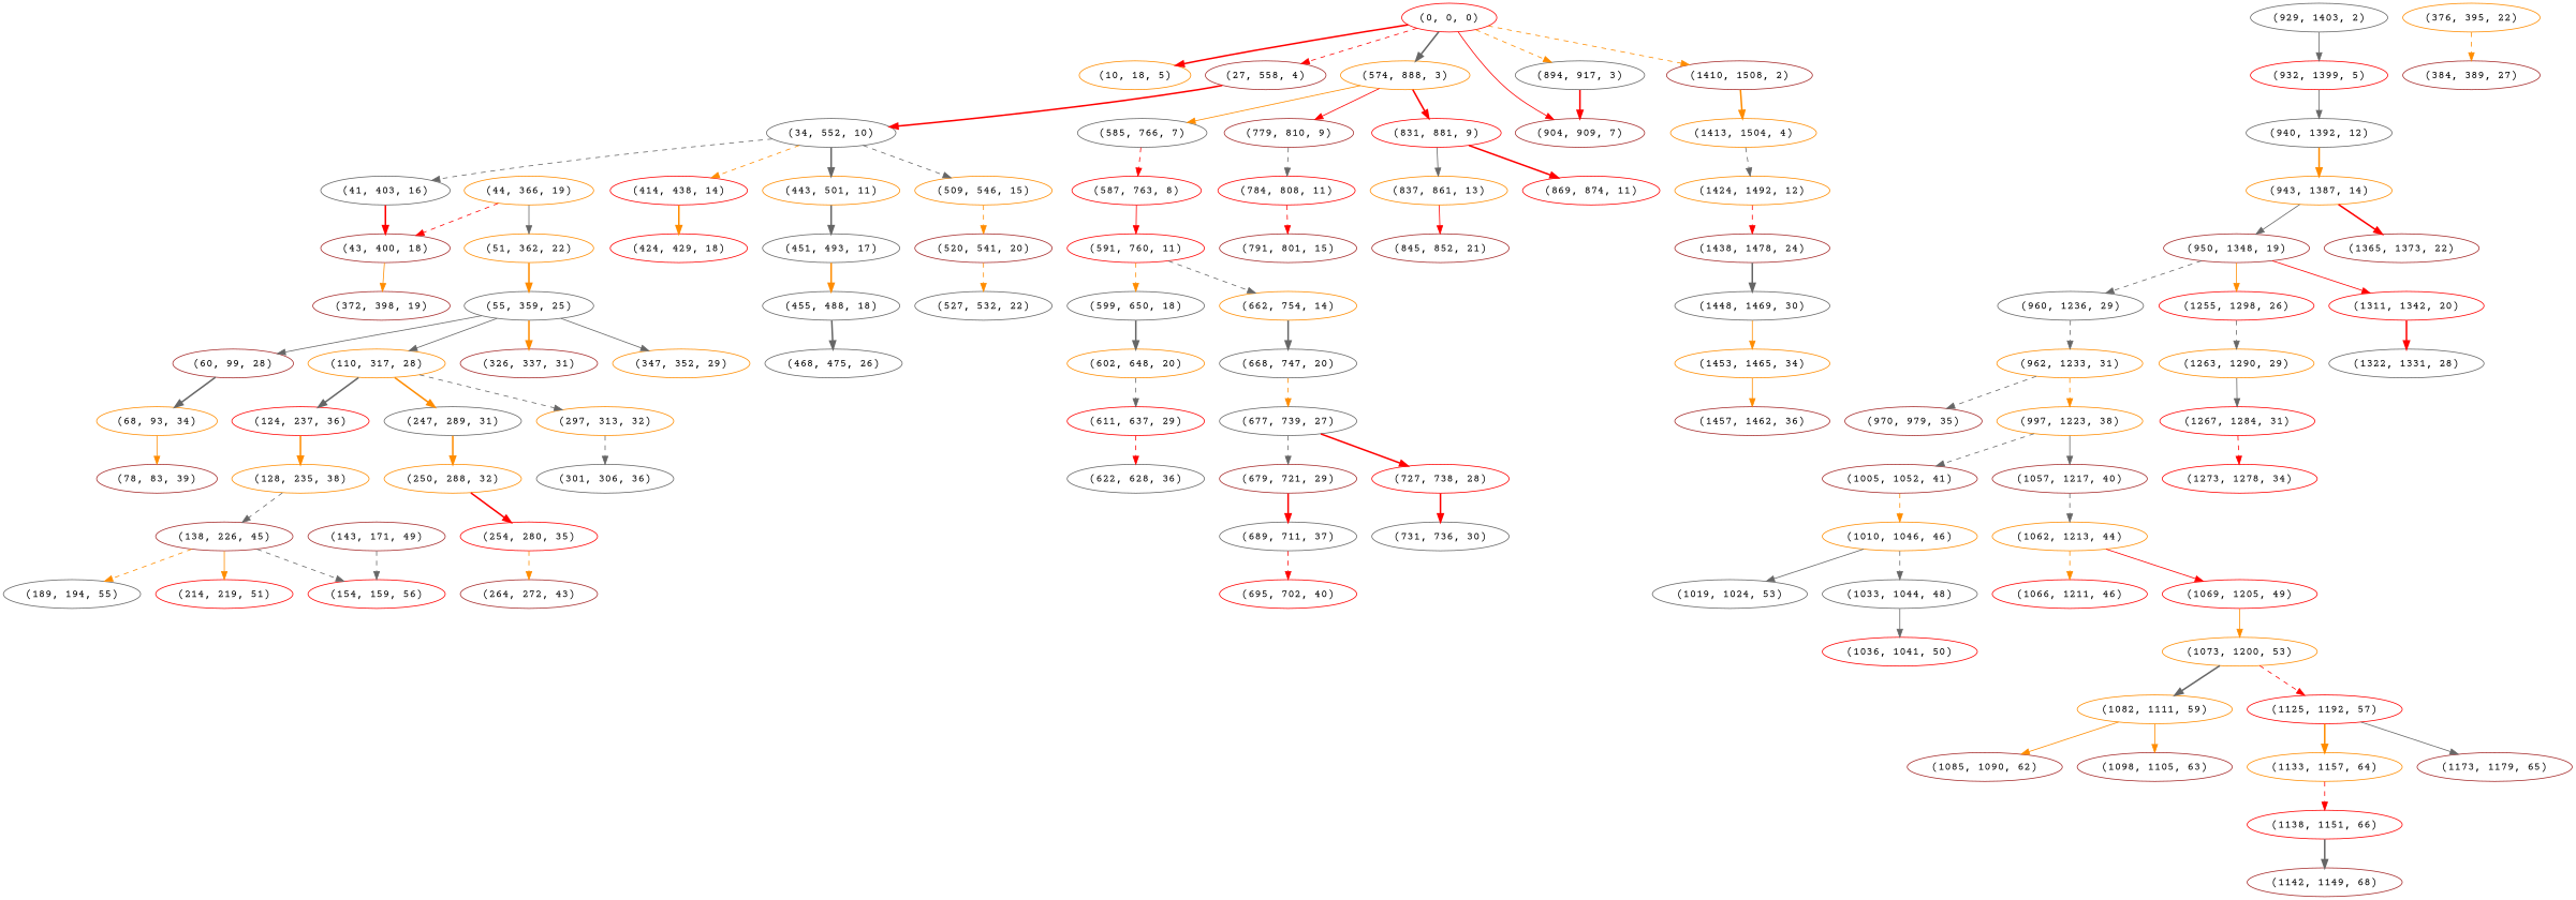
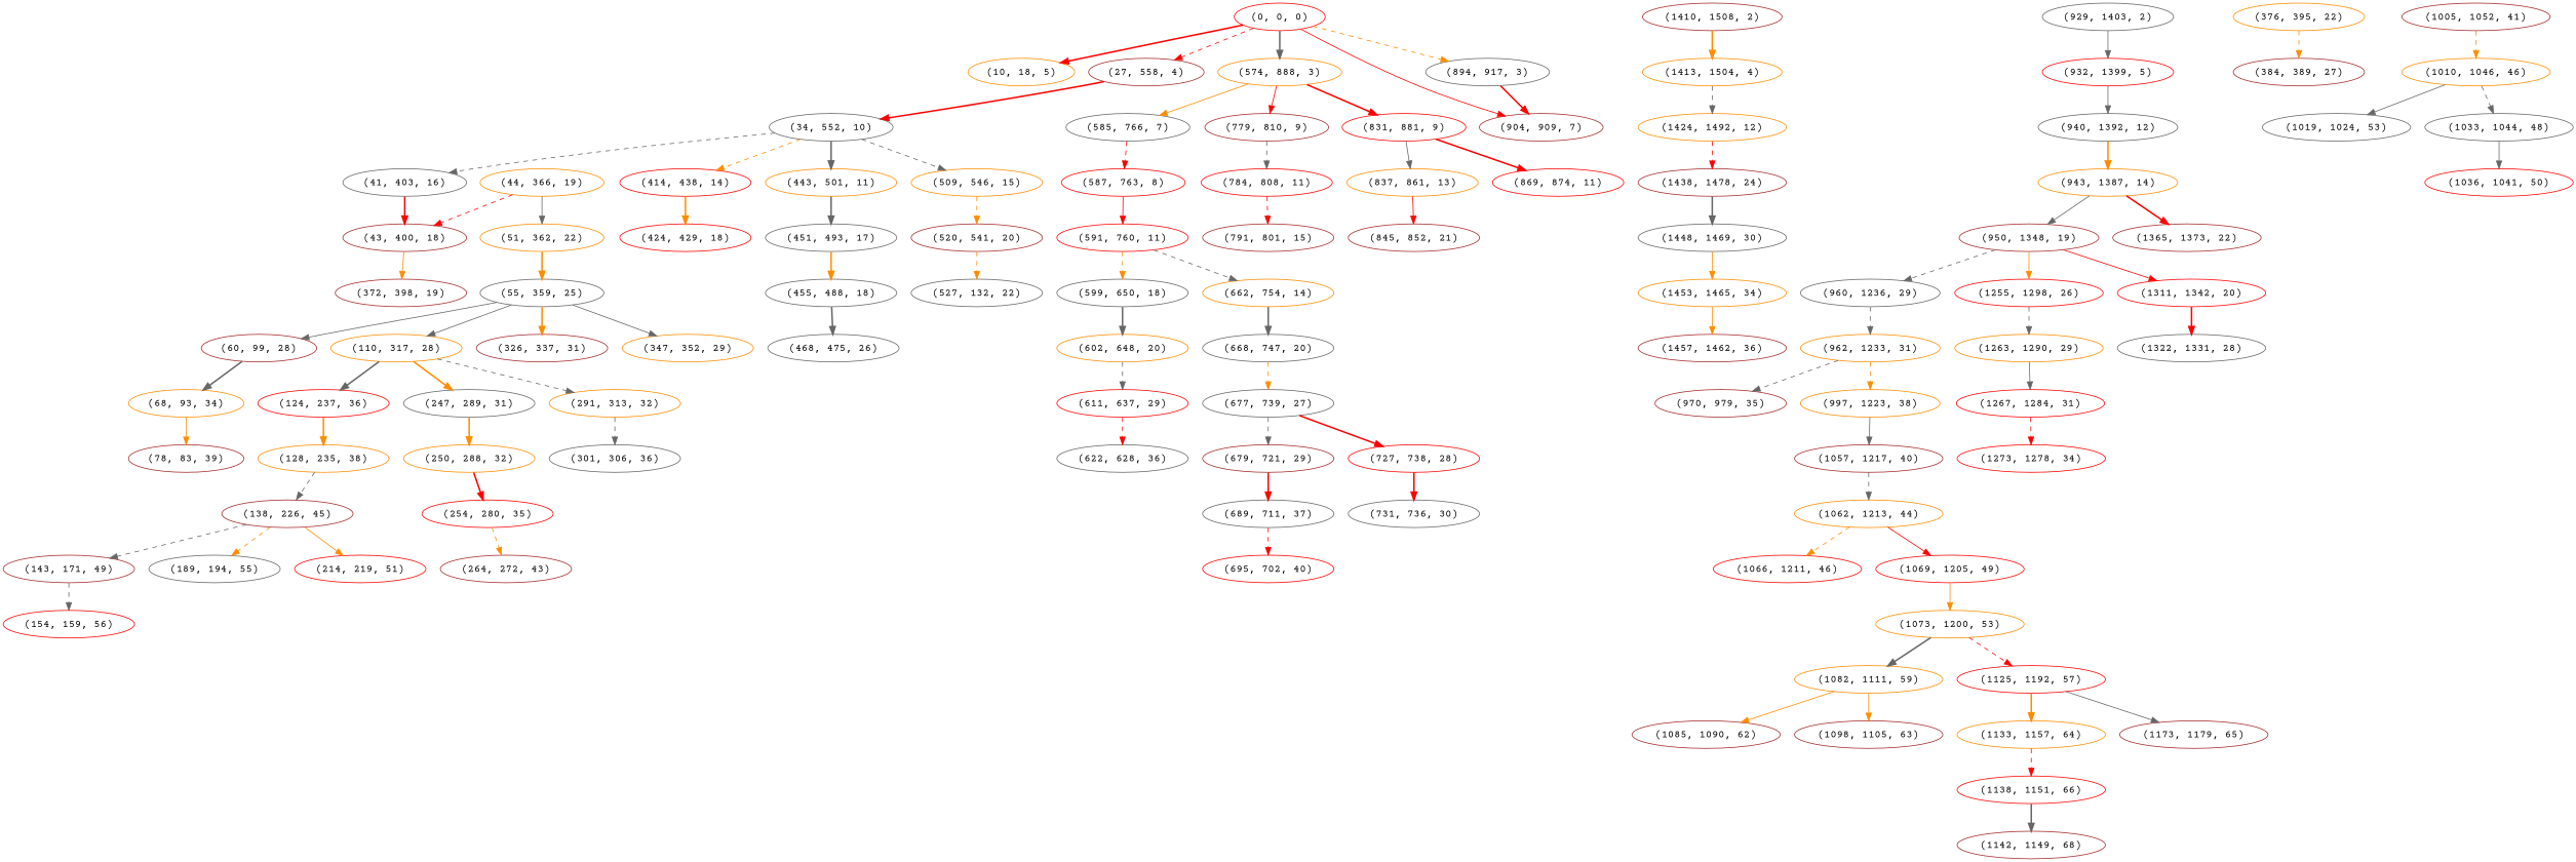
  digraph {
    fontname="Courier Prime"
    node [color=darkorange fontname="Courier Prime"]
    edge [color=gray40 fontname="Courier Prime" style=dashed]
    "(0, 0, 0)" [color=red]
    "(10, 18, 5)"
    "(27, 558, 4)" [color=brown]
    "(574, 888, 3)"
    "(894, 917, 3)" [color=gray40]
    "(1410, 1508, 2)" [color=brown]
    "(904, 909, 7)" [color=brown]
    "(34, 552, 10)" [color=gray40]
    "(585, 766, 7)" [color=gray40]
    "(779, 810, 9)" [color=brown]
    "(831, 881, 9)" [color=red]
    "(929, 1403, 2)" [color=gray40]
    "(932, 1399, 5)" [color=red]
    "(1413, 1504, 4)"
    "(41, 403, 16)" [color=gray40]
    "(414, 438, 14)" [color=red]
    "(443, 501, 11)"
    "(509, 546, 15)"
    "(43, 400, 18)" [color=brown]
    "(424, 429, 18)" [color=red]
    "(451, 493, 17)" [color=gray40]
    "(520, 541, 20)" [color=brown]
    "(372, 398, 19)" [color=brown]
    "(44, 366, 19)"
    "(51, 362, 22)"
    "(55, 359, 25)" [color=gray40]
    "(60, 99, 28)" [color=brown]
    "(110, 317, 28)"
    "(326, 337, 31)" [color=brown]
    "(347, 352, 29)"
    "(68, 93, 34)"
    "(124, 237, 36)" [color=red]
    "(247, 289, 31)" [color=gray40]
-   "(297, 313, 32)"
+   "(297, 313, 32)" [label="(291, 313, 32)"]
    "(78, 83, 39)" [color=brown]
    "(128, 235, 38)"
    "(250, 288, 32)"
    "(301, 306, 36)" [color=gray40]
    "(138, 226, 45)" [color=brown]
    "(143, 171, 49)" [color=brown]
    "(189, 194, 55)" [color=gray40]
    "(214, 219, 51)" [color=red]
    "(154, 159, 56)" [color=red]
    "(254, 280, 35)" [color=red]
    "(264, 272, 43)" [color=brown]
    "(384, 389, 27)" [color=brown]
    "(376, 395, 22)"
    "(455, 488, 18)" [color=gray40]
    "(468, 475, 26)" [color=gray40]
-   "(527, 532, 22)" [color=gray40]
+   "(527, 532, 22)" [color=gray40 label="(527, 132, 22)"]
    "(587, 763, 8)" [color=red]
    "(784, 808, 11)" [color=red]
    "(837, 861, 13)"
    "(869, 874, 11)" [color=red]
    "(591, 760, 11)" [color=red]
    "(599, 650, 18)" [color=gray40]
    "(662, 754, 14)"
    "(602, 648, 20)"
    "(668, 747, 20)" [color=gray40]
    "(611, 637, 29)" [color=red]
    "(622, 628, 36)" [color=gray40]
    "(677, 739, 27)" [color=gray40]
    "(679, 721, 29)" [color=brown]
    "(727, 738, 28)" [color=red]
    "(689, 711, 37)" [color=gray40]
    "(731, 736, 30)" [color=gray40]
    "(695, 702, 40)" [color=red]
    "(791, 801, 15)" [color=brown]
    "(845, 852, 21)" [color=brown]
    "(940, 1392, 12)" [color=gray40]
    "(943, 1387, 14)"
    "(950, 1348, 19)" [color=brown]
    "(1365, 1373, 22)" [color=brown]
    "(960, 1236, 29)" [color=gray40]
    "(1255, 1298, 26)" [color=red]
    "(1311, 1342, 20)" [color=red]
    "(962, 1233, 31)"
    "(1263, 1290, 29)"
    "(1322, 1331, 28)" [color=gray40]
    "(970, 979, 35)" [color=brown]
    "(997, 1223, 38)"
    "(1005, 1052, 41)" [color=brown]
    "(1057, 1217, 40)" [color=brown]
    "(1010, 1046, 46)"
    "(1062, 1213, 44)"
    "(1019, 1024, 53)" [color=gray40]
    "(1033, 1044, 48)" [color=gray40]
    "(1036, 1041, 50)" [color=red]
    "(1066, 1211, 46)" [color=red]
    "(1069, 1205, 49)" [color=red]
    "(1073, 1200, 53)"
    "(1082, 1111, 59)"
    "(1125, 1192, 57)" [color=red]
    "(1085, 1090, 62)" [color=brown]
    "(1098, 1105, 63)" [color=brown]
    "(1133, 1157, 64)"
    "(1173, 1179, 65)" [color=brown]
    "(1138, 1151, 66)" [color=red]
    "(1142, 1149, 68)" [color=brown]
    "(1267, 1284, 31)" [color=red]
    "(1273, 1278, 34)" [color=red]
    "(1424, 1492, 12)"
    "(1438, 1478, 24)" [color=brown]
    "(1448, 1469, 30)" [color=gray40]
    "(1453, 1465, 34)"
    "(1457, 1462, 36)" [color=brown]
    "(0, 0, 0)" -> "(10, 18, 5)" [color=red style=bold]
    "(0, 0, 0)" -> "(27, 558, 4)" [color=red]
    "(0, 0, 0)" -> "(574, 888, 3)" [style=bold]
    "(0, 0, 0)" -> "(894, 917, 3)" [color=darkorange]
-   "(0, 0, 0)" -> "(1410, 1508, 2)" [color=darkorange]
    "(0, 0, 0)" -> "(904, 909, 7)" [color=red style=solid]
    "(27, 558, 4)" -> "(34, 552, 10)" [color=red style=bold]
    "(574, 888, 3)" -> "(585, 766, 7)" [color=darkorange style=solid]
    "(574, 888, 3)" -> "(779, 810, 9)" [color=red style=solid]
    "(574, 888, 3)" -> "(831, 881, 9)" [color=red style=bold]
    "(894, 917, 3)" -> "(904, 909, 7)" [color=red style=bold]
    "(1410, 1508, 2)" -> "(1413, 1504, 4)" [color=darkorange style=bold]
    "(34, 552, 10)" -> "(41, 403, 16)"
    "(34, 552, 10)" -> "(414, 438, 14)" [color=darkorange]
    "(34, 552, 10)" -> "(443, 501, 11)" [style=bold]
    "(34, 552, 10)" -> "(509, 546, 15)"
    "(585, 766, 7)" -> "(587, 763, 8)" [color=red]
    "(779, 810, 9)" -> "(784, 808, 11)"
    "(831, 881, 9)" -> "(837, 861, 13)" [style=solid]
    "(831, 881, 9)" -> "(869, 874, 11)" [color=red style=bold]
    "(929, 1403, 2)" -> "(932, 1399, 5)" [style=solid]
    "(932, 1399, 5)" -> "(940, 1392, 12)" [style=solid]
    "(1413, 1504, 4)" -> "(1424, 1492, 12)"
    "(41, 403, 16)" -> "(43, 400, 18)" [color=red style=bold]
    "(414, 438, 14)" -> "(424, 429, 18)" [color=darkorange style=bold]
    "(443, 501, 11)" -> "(451, 493, 17)" [style=bold]
    "(509, 546, 15)" -> "(520, 541, 20)" [color=darkorange]
    "(43, 400, 18)" -> "(372, 398, 19)" [color=darkorange style=solid]
    "(451, 493, 17)" -> "(455, 488, 18)" [color=darkorange style=bold]
    "(520, 541, 20)" -> "(527, 532, 22)" [color=darkorange]
    "(44, 366, 19)" -> "(43, 400, 18)" [color=red]
    "(44, 366, 19)" -> "(51, 362, 22)" [style=solid]
    "(51, 362, 22)" -> "(55, 359, 25)" [color=darkorange style=bold]
    "(55, 359, 25)" -> "(60, 99, 28)" [style=solid]
    "(55, 359, 25)" -> "(110, 317, 28)" [style=solid]
    "(55, 359, 25)" -> "(326, 337, 31)" [color=darkorange style=bold]
    "(55, 359, 25)" -> "(347, 352, 29)" [style=solid]
    "(60, 99, 28)" -> "(68, 93, 34)" [style=bold]
    "(110, 317, 28)" -> "(124, 237, 36)" [style=bold]
    "(110, 317, 28)" -> "(247, 289, 31)" [color=darkorange style=bold]
    "(110, 317, 28)" -> "(297, 313, 32)"
    "(68, 93, 34)" -> "(78, 83, 39)" [color=darkorange style=solid]
    "(124, 237, 36)" -> "(128, 235, 38)" [color=darkorange style=bold]
    "(247, 289, 31)" -> "(250, 288, 32)" [color=darkorange style=bold]
    "(297, 313, 32)" -> "(301, 306, 36)"
    "(128, 235, 38)" -> "(138, 226, 45)"
    "(250, 288, 32)" -> "(254, 280, 35)" [color=red style=bold]
-   "(138, 226, 45)" -> "(154, 159, 56)"
+   "(138, 226, 45)" -> "(143, 171, 49)"
    "(138, 226, 45)" -> "(189, 194, 55)" [color=darkorange]
    "(138, 226, 45)" -> "(214, 219, 51)" [color=darkorange style=solid]
    "(143, 171, 49)" -> "(154, 159, 56)"
    "(254, 280, 35)" -> "(264, 272, 43)" [color=darkorange]
    "(376, 395, 22)" -> "(384, 389, 27)" [color=darkorange]
    "(455, 488, 18)" -> "(468, 475, 26)" [style=bold]
    "(587, 763, 8)" -> "(591, 760, 11)" [color=red style=solid]
    "(784, 808, 11)" -> "(791, 801, 15)" [color=red]
    "(837, 861, 13)" -> "(845, 852, 21)" [color=red style=solid]
    "(591, 760, 11)" -> "(599, 650, 18)" [color=darkorange]
    "(591, 760, 11)" -> "(662, 754, 14)"
    "(599, 650, 18)" -> "(602, 648, 20)" [style=bold]
    "(662, 754, 14)" -> "(668, 747, 20)" [style=bold]
    "(602, 648, 20)" -> "(611, 637, 29)"
    "(668, 747, 20)" -> "(677, 739, 27)" [color=darkorange]
    "(611, 637, 29)" -> "(622, 628, 36)" [color=red]
    "(677, 739, 27)" -> "(679, 721, 29)"
    "(677, 739, 27)" -> "(727, 738, 28)" [color=red style=bold]
    "(679, 721, 29)" -> "(689, 711, 37)" [color=red style=bold]
    "(727, 738, 28)" -> "(731, 736, 30)" [color=red style=bold]
    "(689, 711, 37)" -> "(695, 702, 40)" [color=red]
    "(940, 1392, 12)" -> "(943, 1387, 14)" [color=darkorange style=bold]
    "(943, 1387, 14)" -> "(950, 1348, 19)" [style=solid]
    "(943, 1387, 14)" -> "(1365, 1373, 22)" [color=red style=bold]
    "(950, 1348, 19)" -> "(960, 1236, 29)"
    "(950, 1348, 19)" -> "(1255, 1298, 26)" [color=darkorange style=solid]
    "(950, 1348, 19)" -> "(1311, 1342, 20)" [color=red style=solid]
    "(960, 1236, 29)" -> "(962, 1233, 31)"
    "(1255, 1298, 26)" -> "(1263, 1290, 29)"
    "(1311, 1342, 20)" -> "(1322, 1331, 28)" [color=red style=bold]
    "(962, 1233, 31)" -> "(970, 979, 35)"
    "(962, 1233, 31)" -> "(997, 1223, 38)" [color=darkorange]
    "(1263, 1290, 29)" -> "(1267, 1284, 31)" [style=solid]
-   "(997, 1223, 38)" -> "(1005, 1052, 41)"
    "(997, 1223, 38)" -> "(1057, 1217, 40)" [style=solid]
    "(1005, 1052, 41)" -> "(1010, 1046, 46)" [color=darkorange]
    "(1057, 1217, 40)" -> "(1062, 1213, 44)"
    "(1010, 1046, 46)" -> "(1019, 1024, 53)" [style=solid]
    "(1010, 1046, 46)" -> "(1033, 1044, 48)"
    "(1062, 1213, 44)" -> "(1066, 1211, 46)" [color=darkorange]
    "(1062, 1213, 44)" -> "(1069, 1205, 49)" [color=red style=solid]
    "(1033, 1044, 48)" -> "(1036, 1041, 50)" [style=solid]
    "(1069, 1205, 49)" -> "(1073, 1200, 53)" [color=darkorange style=solid]
    "(1073, 1200, 53)" -> "(1082, 1111, 59)" [style=bold]
    "(1073, 1200, 53)" -> "(1125, 1192, 57)" [color=red]
    "(1082, 1111, 59)" -> "(1085, 1090, 62)" [color=darkorange style=solid]
    "(1082, 1111, 59)" -> "(1098, 1105, 63)" [color=darkorange style=solid]
    "(1125, 1192, 57)" -> "(1133, 1157, 64)" [color=darkorange style=bold]
    "(1125, 1192, 57)" -> "(1173, 1179, 65)" [style=solid]
    "(1133, 1157, 64)" -> "(1138, 1151, 66)" [color=red]
    "(1138, 1151, 66)" -> "(1142, 1149, 68)" [style=bold]
    "(1267, 1284, 31)" -> "(1273, 1278, 34)" [color=red]
    "(1424, 1492, 12)" -> "(1438, 1478, 24)" [color=red]
    "(1438, 1478, 24)" -> "(1448, 1469, 30)" [style=bold]
    "(1448, 1469, 30)" -> "(1453, 1465, 34)" [color=darkorange style=solid]
    "(1453, 1465, 34)" -> "(1457, 1462, 36)" [color=darkorange style=solid]
  }
